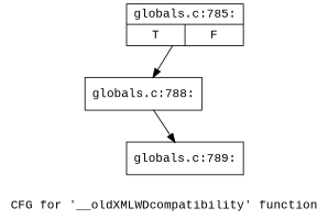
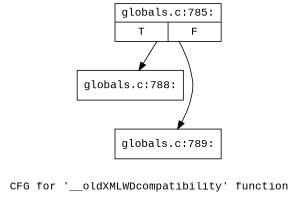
  digraph {
    fontname="Liberation Mono"
    label="CFG for '__oldXMLWDcompatibility' function"
    node [fontname="Liberation Mono" shape=record]
    edge [fontname="Liberation Mono"]
    n1 [label="{globals.c:785:|{<s0>T|<s1>F}}"]
    n2 [label="{globals.c:788:}"]
    n3 [label="{globals.c:789:}"]
    n1 -> n2
-   n2 -> n3
+   n1 -> n3
  }
